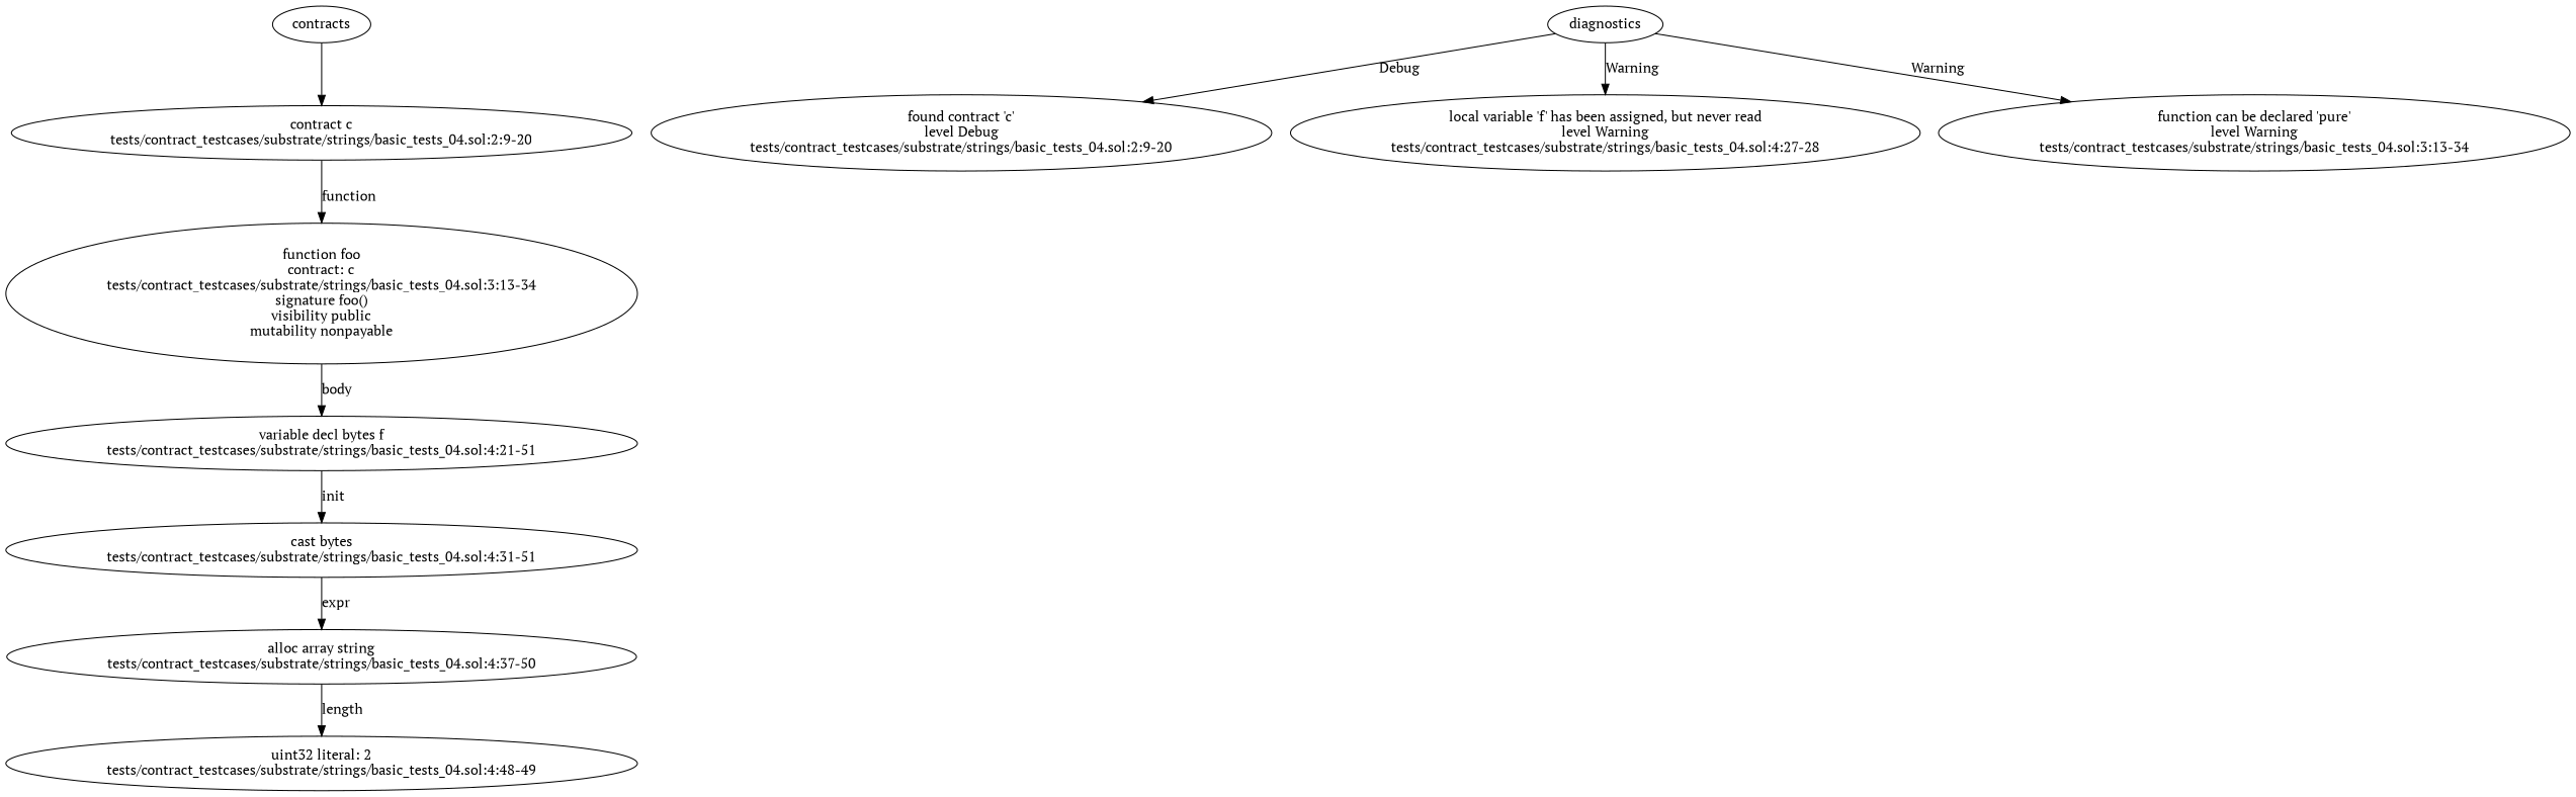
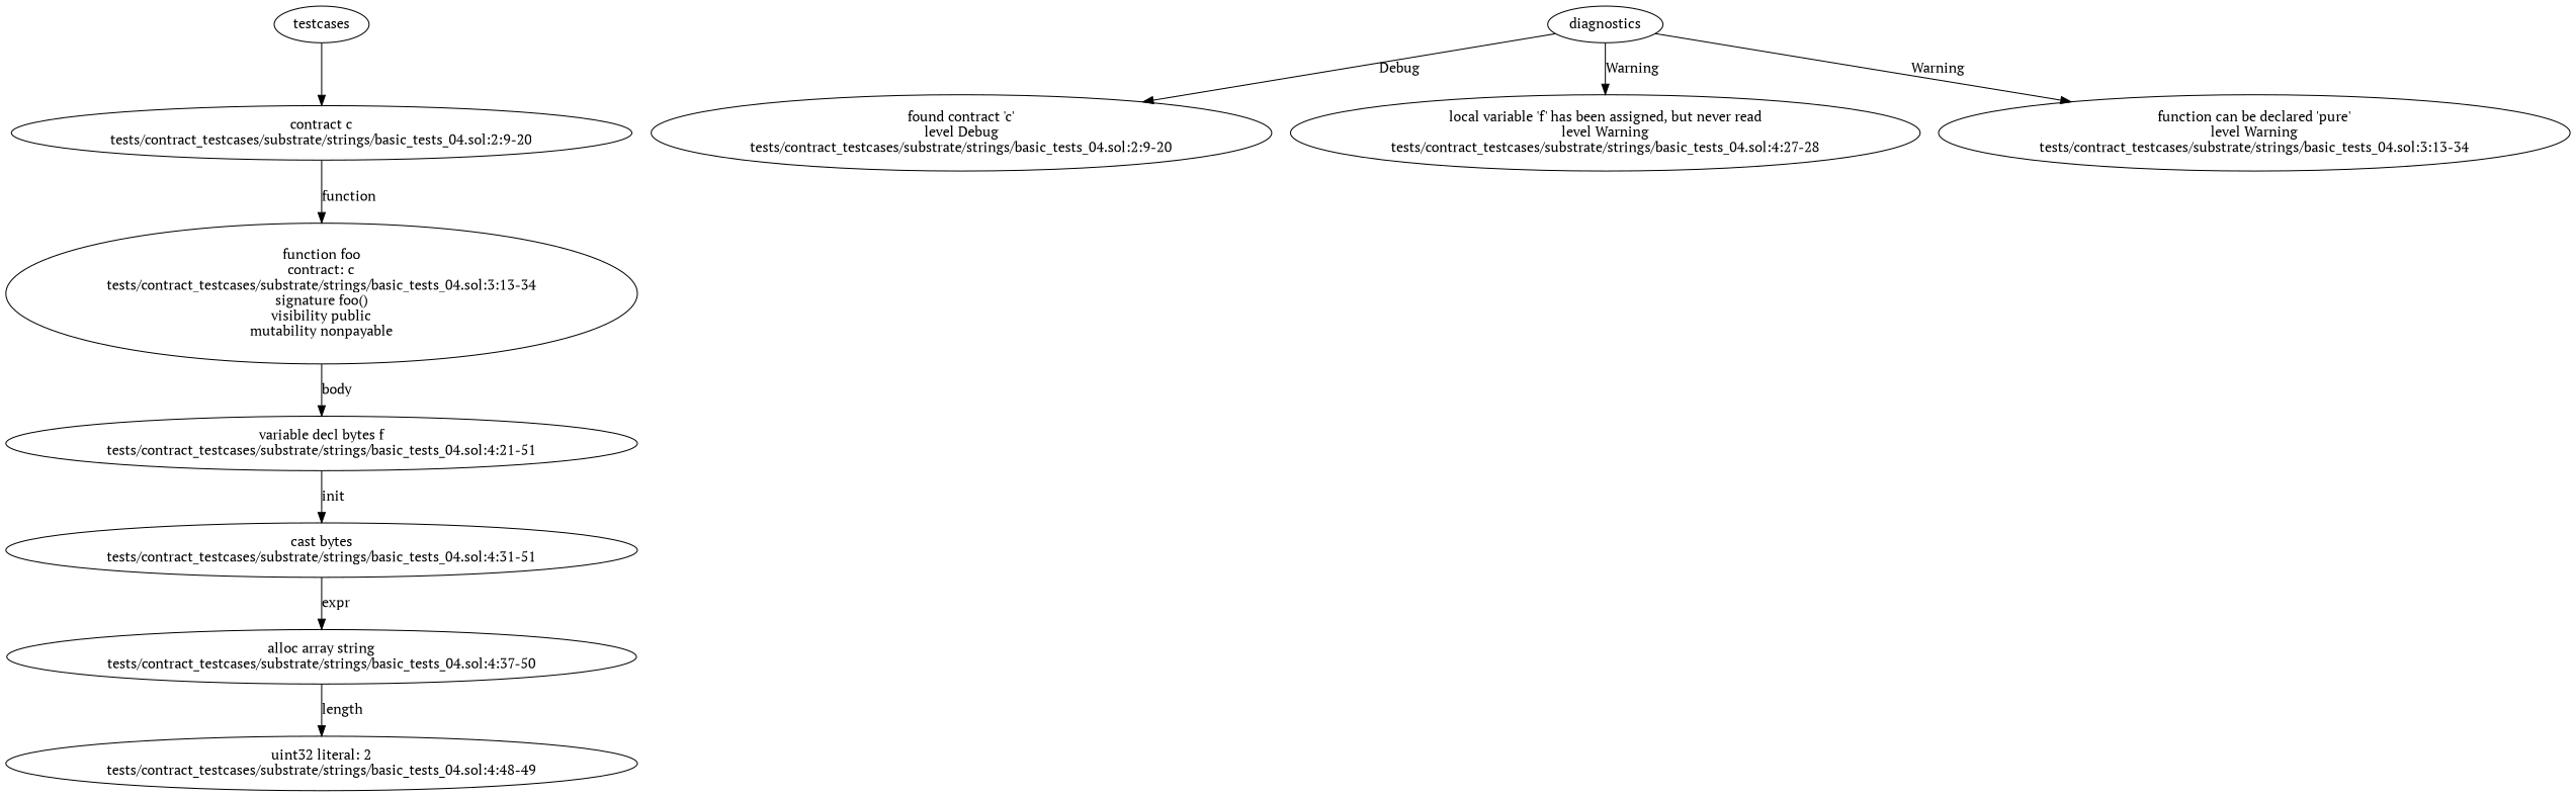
  strict digraph {
    fontname="PT Serif"
    node [fontname="PT Serif"]
    edge [fontname="PT Serif"]
    n1 [label="contract c\ntests/contract_testcases/substrate/strings/basic_tests_04.sol:2:9-20"]
    n2 [label="function foo\ncontract: c\ntests/contract_testcases/substrate/strings/basic_tests_04.sol:3:13-34\nsignature foo()\nvisibility public\nmutability nonpayable"]
    n3 [label="variable decl bytes f\ntests/contract_testcases/substrate/strings/basic_tests_04.sol:4:21-51"]
    n4 [label="cast bytes\ntests/contract_testcases/substrate/strings/basic_tests_04.sol:4:31-51"]
    n5 [label="alloc array string\ntests/contract_testcases/substrate/strings/basic_tests_04.sol:4:37-50"]
    n6 [label="uint32 literal: 2\ntests/contract_testcases/substrate/strings/basic_tests_04.sol:4:48-49"]
    n7 [label="found contract 'c'\nlevel Debug\ntests/contract_testcases/substrate/strings/basic_tests_04.sol:2:9-20"]
    n8 [label="local variable 'f' has been assigned, but never read\nlevel Warning\ntests/contract_testcases/substrate/strings/basic_tests_04.sol:4:27-28"]
    n9 [label="function can be declared 'pure'\nlevel Warning\ntests/contract_testcases/substrate/strings/basic_tests_04.sol:3:13-34"]
-   contracts
+   contracts [label=testcases]
    diagnostics
    n1 -> n2 [label=function]
    n2 -> n3 [label=body]
    n3 -> n4 [label=init]
    n4 -> n5 [label=expr]
    n5 -> n6 [label=length]
    contracts -> n1
    diagnostics -> n7 [label=Debug]
    diagnostics -> n8 [label=Warning]
    diagnostics -> n9 [label=Warning]
  }
